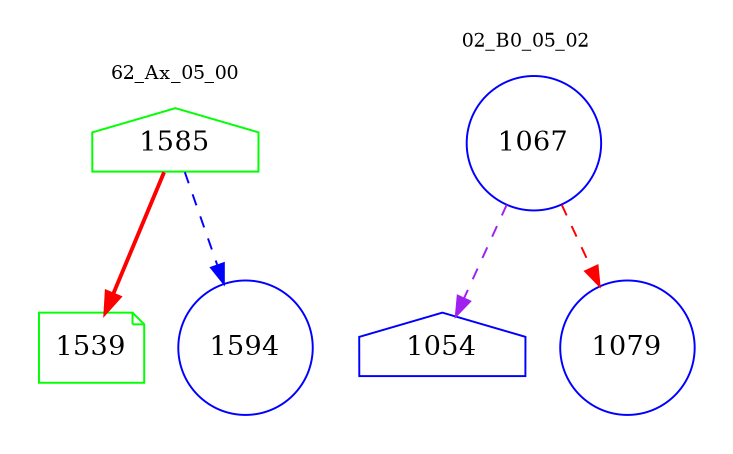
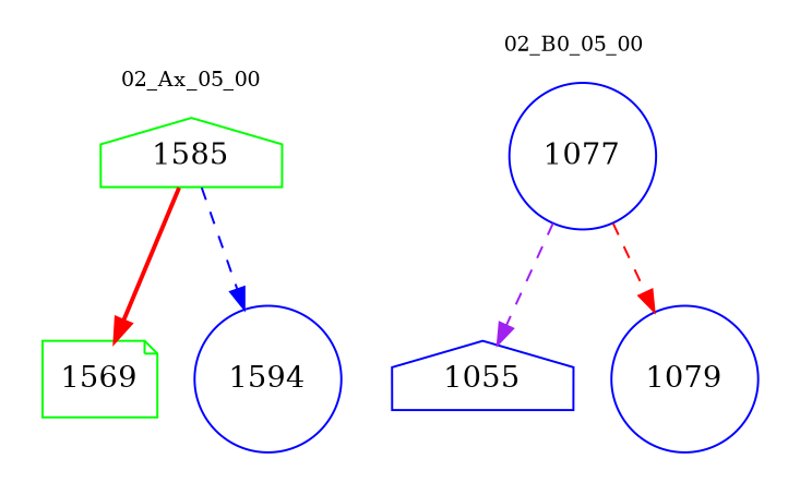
  digraph {
    node [color=blue shape=circle]
    edge [color=red style=dashed]
    n1 [color=green label=1585 shape=house]
-   n2 [color=green label=1539 shape=note]
+   n2 [color=green label=1569 shape=note]
    n3 [label=1594]
-   n4 [label=1067]
-   n5 [label=1054 shape=house]
+   n4 [label=1077]
+   n5 [label=1055 shape=house]
    n6 [label=1079]
    subgraph cluster_1 {
      color=white
      fontsize=10
-     label="62_Ax_05_00"
+     label="02_Ax_05_00"
      n1
      n2
      n3
    }
    subgraph cluster_2 {
      color=white
      fontsize=10
-     label="02_B0_05_02"
+     label="02_B0_05_00"
      n4
      n5
      n6
    }
    n1 -> n2 [style=bold]
    n1 -> n3 [color=blue]
    n4 -> n5 [color=purple]
    n4 -> n6
  }
